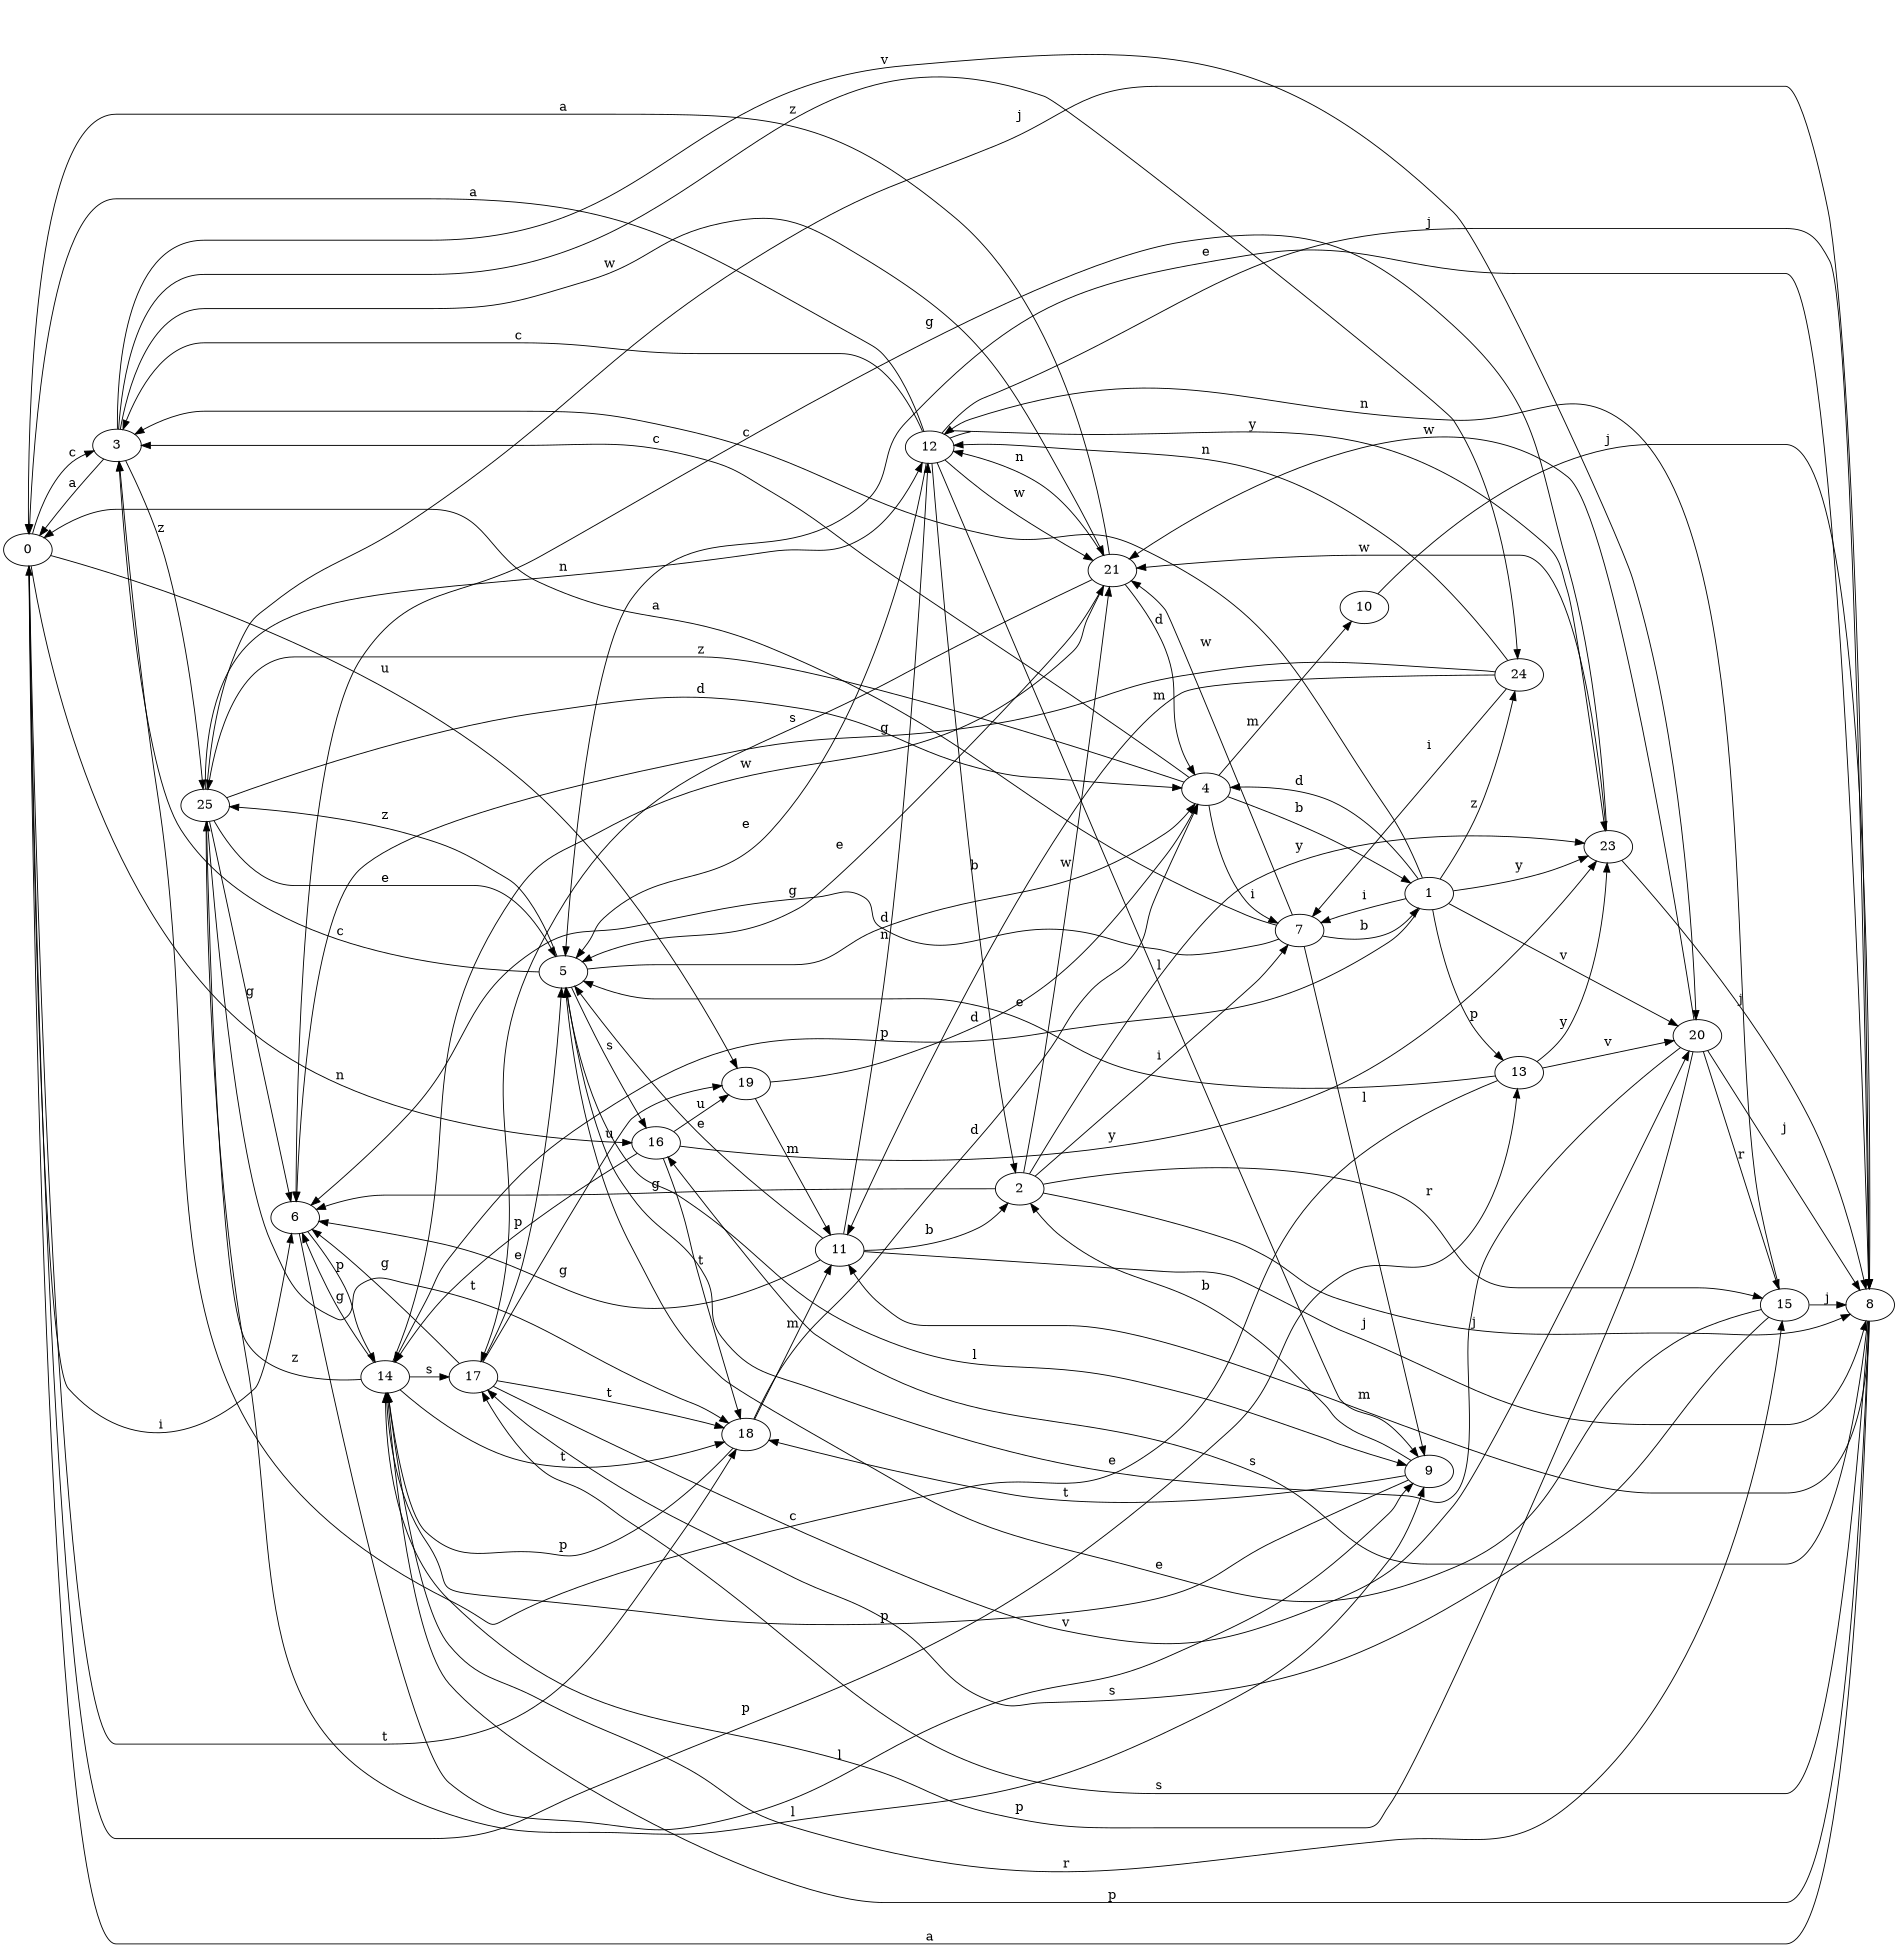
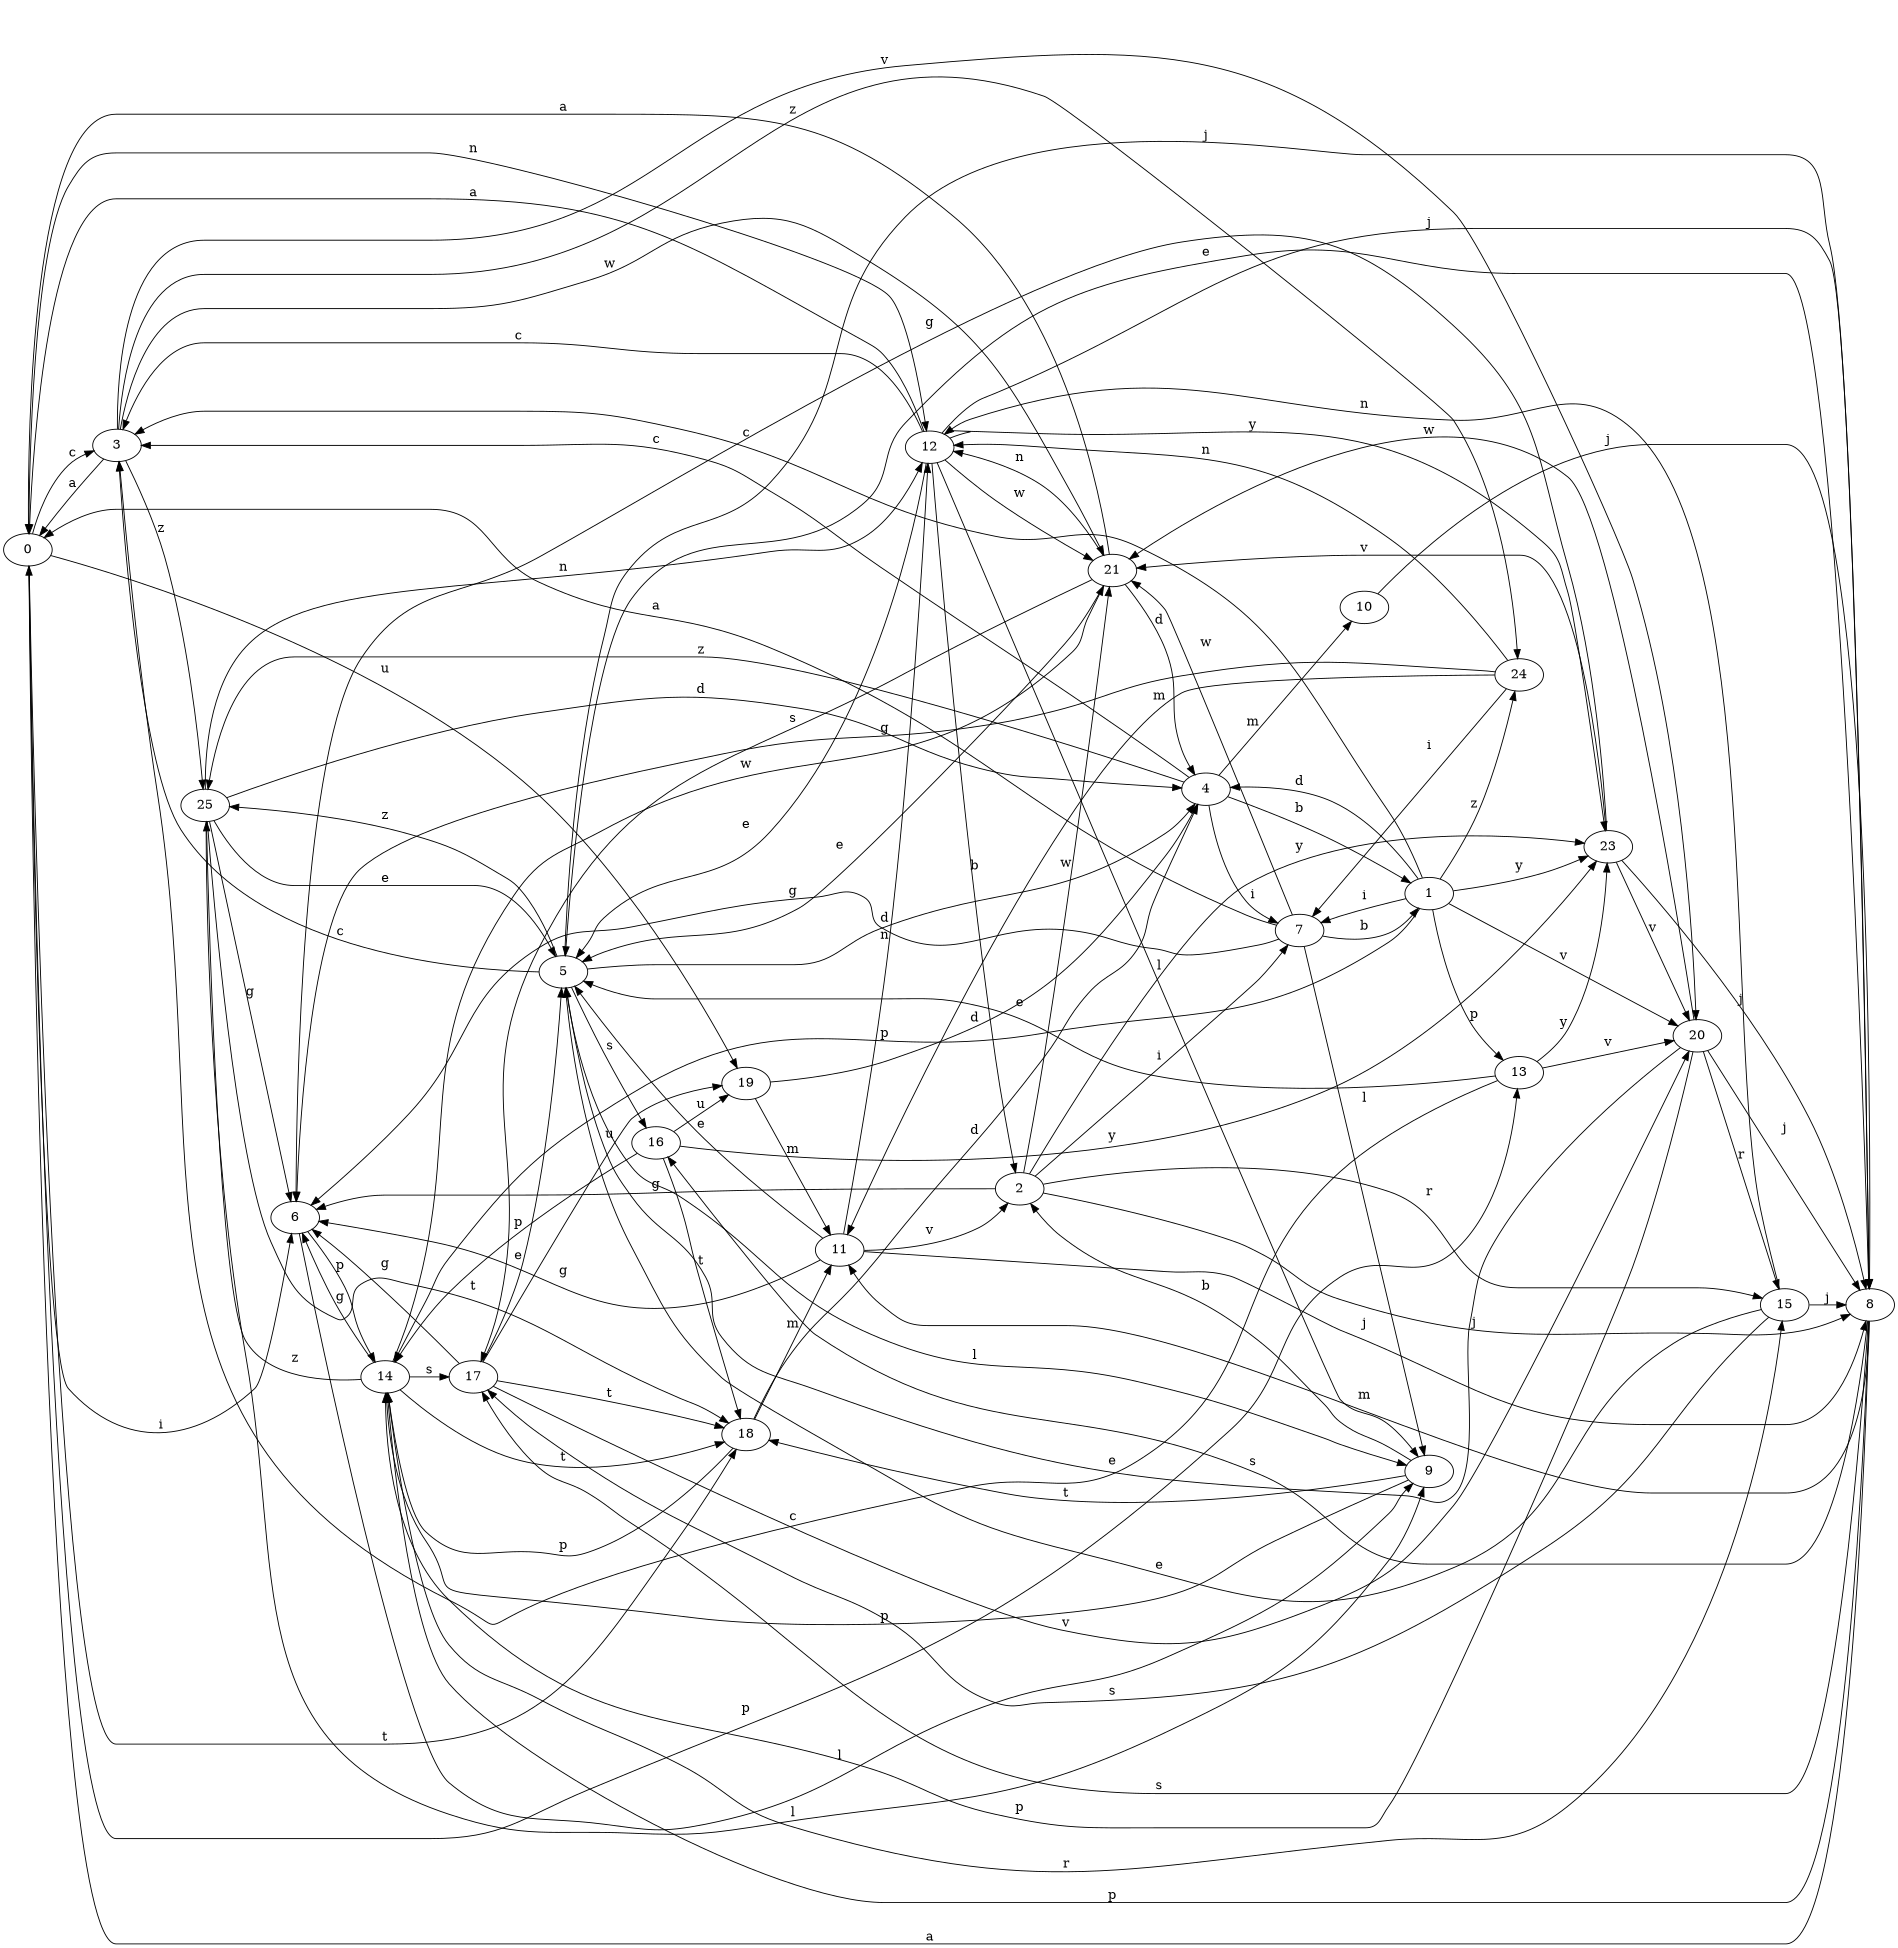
  strict digraph {
    rankdir=LR
    0
    3
    6
    12
    13
    18
    19
    20
    24
    21
    25
    14
    9
    23
    2
    8
    5
    4
    11
    1
    7
    10
    15
    17
    16
    0 -> 3 [label=c]
    0 -> 6 [label=i]
-   0 -> 16 [label=n]
+   0 -> 12 [label=n]
    0 -> 13 [label=p]
    0 -> 18 [label=t]
    0 -> 19 [label=u]
    3 -> 0 [label=a]
    3 -> 20 [label=v]
    3 -> 24 [label=z]
    3 -> 21 [label=w]
    3 -> 25 [label=z]
    6 -> 14 [label=p]
    6 -> 9 [label=l]
    12 -> 0 [label=a]
    12 -> 3 [label=c]
    12 -> 21 [label=w]
    12 -> 9 [label=l]
    12 -> 23 [label=y]
    12 -> 2 [label=b]
    12 -> 8 [label=j]
    12 -> 5 [label=e]
    13 -> 3 [label=c]
    13 -> 20 [label=v]
    13 -> 23 [label=y]
    13 -> 5 [label=e]
    18 -> 14 [label=p]
    18 -> 4 [label=d]
    18 -> 11 [label=m]
    19 -> 4 [label=d]
    19 -> 11 [label=m]
    20 -> 21 [label=w]
    20 -> 14 [label=p]
    20 -> 8 [label=j]
    20 -> 5 [label=e]
    20 -> 15 [label=r]
    24 -> 6 [label=g]
    24 -> 12 [label=n]
    24 -> 11 [label=m]
    24 -> 7 [label=i]
    21 -> 0 [label=a]
    21 -> 12 [label=n]
    21 -> 5 [label=e]
    21 -> 4 [label=d]
    21 -> 17 [label=s]
    25 -> 6 [label=g]
    25 -> 12 [label=n]
    25 -> 18 [label=t]
    25 -> 9 [label=l]
    25 -> 5 [label=e]
    25 -> 4 [label=d]
    14 -> 6 [label=g]
    14 -> 18 [label=t]
    14 -> 21 [label=w]
    14 -> 25 [label=z]
    14 -> 15 [label=r]
    14 -> 17 [label=s]
    9 -> 18 [label=t]
    9 -> 14 [label=p]
    9 -> 2 [label=b]
    23 -> 6 [label=g]
-   23 -> 21 [label=w]
+   23 -> 20 [label=v]
+   23 -> 21 [label=v]
    23 -> 8 [label=j]
    2 -> 6 [label=g]
    2 -> 21 [label=w]
    2 -> 23 [label=y]
    2 -> 8 [label=j]
    2 -> 7 [label=i]
    2 -> 15 [label=r]
    8 -> 0 [label=a]
    8 -> 14 [label=p]
    8 -> 5 [label=e]
    8 -> 11 [label=m]
    8 -> 17 [label=s]
    8 -> 16 [label=s]
    5 -> 3 [label=c]
    5 -> 25 [label=z]
    5 -> 9 [label=l]
-   25 -> 8 [label=j]
+   5 -> 8 [label=j]
    5 -> 4 [label=d]
    5 -> 16 [label=s]
    4 -> 3 [label=c]
    4 -> 25 [label=z]
    4 -> 1 [label=b]
    4 -> 7 [label=i]
    4 -> 10 [label=m]
    11 -> 6 [label=g]
    11 -> 12 [label=n]
-   11 -> 2 [label=b]
+   11 -> 2 [label=v]
    11 -> 8 [label=j]
    11 -> 5 [label=e]
    1 -> 3 [label=c]
    1 -> 13 [label=p]
    1 -> 20 [label=v]
    1 -> 24 [label=z]
    1 -> 14 [label=p]
    1 -> 23 [label=y]
    1 -> 4 [label=d]
    1 -> 7 [label=i]
    7 -> 0 [label=a]
    7 -> 6 [label=g]
    7 -> 21 [label=w]
    7 -> 9 [label=l]
    7 -> 1 [label=b]
    10 -> 8 [label=j]
    15 -> 12 [label=n]
    15 -> 8 [label=j]
    15 -> 5 [label=e]
    15 -> 17 [label=s]
    17 -> 6 [label=g]
    17 -> 18 [label=t]
    17 -> 19 [label=u]
    17 -> 20 [label=v]
    17 -> 5 [label=e]
    16 -> 18 [label=t]
    16 -> 19 [label=u]
    16 -> 14 [label=p]
    16 -> 23 [label=y]
  }
